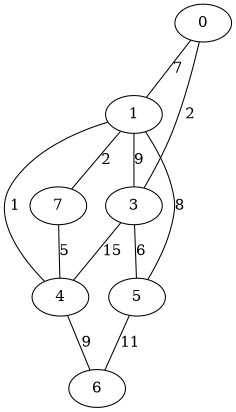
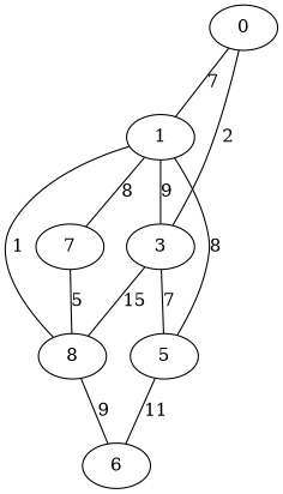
  graph {
    0
    1
    3
    n4 [label=7]
-   4
+   4 [label=8]
    5
    6
    0 -- 1 [label=7]
    0 -- 3 [label=2]
    1 -- 3 [label=9]
-   1 -- n4 [label=2]
+   1 -- n4 [label=8]
    1 -- 4 [label=1]
    1 -- 5 [label=8]
    3 -- 4 [label=15]
-   3 -- 5 [label=6]
+   3 -- 5 [label=7]
    n4 -- 4 [label=5]
    4 -- 6 [label=9]
    5 -- 6 [label=11]
  }
